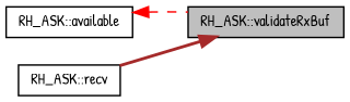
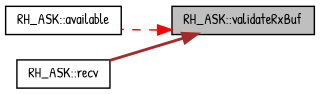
  digraph {
    fontname="Patrick Hand"
    rankdir=RL
    node [color=black fillcolor=white fontname="Patrick Hand" fontsize=10 shape=record style=filled]
    edge [dir=back fontname="Patrick Hand" fontsize=10 labelfontname=Helvetica labelfontsize=10]
    n1 [fillcolor=grey75 fontcolor=black height=0.2 label="RH_ASK::validateRxBuf" width=0.4]
    n2 [height=0.2 label="RH_ASK::available" width=0.4]
    n3 [height=0.2 label="RH_ASK::recv" width=0.4]
-   n2 -> n1 [color=red style=dashed]
+   n1 -> n2 [color=red style=dashed]
    n1 -> n3 [color=brown style=bold]
  }
